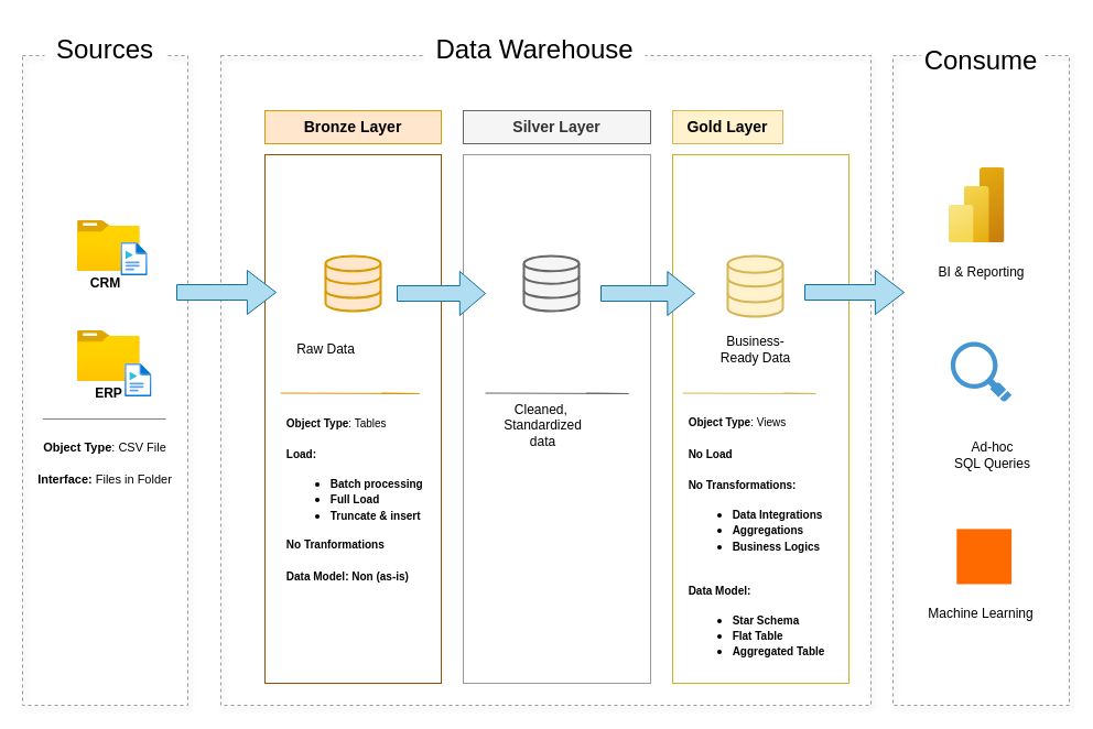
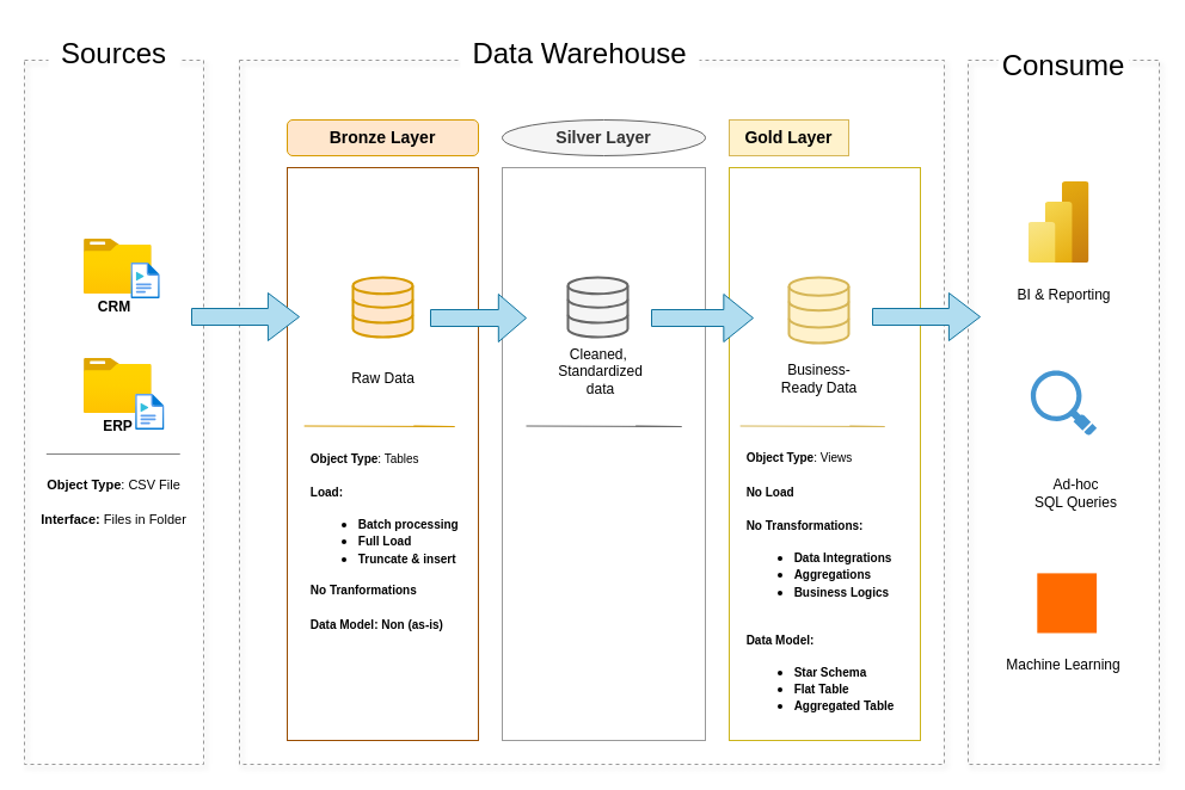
  <mxCell id="0" />
  <mxCell id="1" parent="0" />
  <mxCell id="2" value="" style="rounded=0;whiteSpace=wrap;html=1;fillColor=none;dashed=1;shadow=1;strokeColor=#999999;" vertex="1" parent="1"><mxGeometry x="20" y="50" width="150" height="590" as="geometry" /></mxCell>
  <mxCell id="3" value="&lt;font style=&quot;font-size: 24px;&quot;&gt;Sources&lt;/font&gt;" style="rounded=0;whiteSpace=wrap;html=1;dashed=1;dashPattern=1 4;strokeColor=none;" vertex="1" parent="1"><mxGeometry x="40" y="20" width="110" height="50" as="geometry" /></mxCell>
  <mxCell id="4" value="" style="rounded=0;whiteSpace=wrap;html=1;fillColor=none;dashed=1;shadow=1;strokeColor=#999999;" vertex="1" parent="1"><mxGeometry x="200" y="50" width="590" height="590" as="geometry" /></mxCell>
  <mxCell id="5" value="&lt;font style=&quot;font-size: 24px;&quot;&gt;Data Warehouse&lt;/font&gt;" style="rounded=0;whiteSpace=wrap;html=1;dashed=1;dashPattern=1 4;strokeColor=none;" vertex="1" parent="1"><mxGeometry x="385" y="20" width="200" height="50" as="geometry" /></mxCell>
  <mxCell id="6" value="" style="rounded=0;whiteSpace=wrap;html=1;fillColor=none;dashed=1;shadow=1;strokeColor=#999999;" vertex="1" parent="1"><mxGeometry x="810" y="50" width="160" height="590" as="geometry" /></mxCell>
  <mxCell id="7" value="&lt;font style=&quot;font-size: 24px;&quot;&gt;Consume&lt;/font&gt;" style="rounded=0;whiteSpace=wrap;html=1;dashed=1;dashPattern=1 4;strokeColor=none;" vertex="1" parent="1"><mxGeometry x="835" y="30" width="110" height="50" as="geometry" /></mxCell>
- <mxCell id="8" value="&lt;b&gt;&lt;font style=&quot;font-size: 14px;&quot;&gt;Bronze Layer&lt;/font&gt;&lt;/b&gt;" style="rounded=0;whiteSpace=wrap;html=1;fillColor=#ffe6cc;strokeColor=#d79b00;" vertex="1" parent="1"><mxGeometry x="240" y="100" width="160" height="30" as="geometry" /></mxCell>
+ <mxCell id="8" value="&lt;b&gt;&lt;font style=&quot;font-size: 14px;&quot;&gt;Bronze Layer&lt;/font&gt;&lt;/b&gt;" style="whiteSpace=wrap;html=1;fillColor=#ffe6cc;strokeColor=#d79b00;rounded=1;" vertex="1" parent="1"><mxGeometry x="240" y="100" width="160" height="30" as="geometry" /></mxCell>
  <mxCell id="9" value="&lt;b&gt;&lt;font style=&quot;font-size: 14px;&quot;&gt;Gold Layer&lt;/font&gt;&lt;/b&gt;" style="rounded=0;whiteSpace=wrap;html=1;fillColor=#fff2cc;strokeColor=#d6b656;" vertex="1" parent="1"><mxGeometry x="610" y="100" width="100" height="30" as="geometry" /></mxCell>
  <mxCell id="10" value="" style="rounded=0;whiteSpace=wrap;html=1;fillColor=none;strokeColor=#994C00;" vertex="1" parent="1"><mxGeometry x="240" y="140" width="160" height="480" as="geometry" /></mxCell>
- <mxCell id="11" value="&lt;b&gt;&lt;font style=&quot;font-size: 14px;&quot;&gt;Silver Layer&lt;/font&gt;&lt;/b&gt;" style="rounded=0;whiteSpace=wrap;html=1;fillColor=#f5f5f5;strokeColor=#666666;fontColor=#333333;" vertex="1" parent="1"><mxGeometry x="420" y="100" width="170" height="30" as="geometry" /></mxCell>
+ <mxCell id="11" value="&lt;b&gt;&lt;font style=&quot;font-size: 14px;&quot;&gt;Silver Layer&lt;/font&gt;&lt;/b&gt;" style="ellipse;whiteSpace=wrap;html=1;fillColor=#f5f5f5;strokeColor=#666666;fontColor=#333333;" vertex="1" parent="1"><mxGeometry x="420" y="100" width="170" height="30" as="geometry" /></mxCell>
  <mxCell id="12" value="" style="rounded=0;whiteSpace=wrap;html=1;fillColor=none;strokeColor=#999999;" vertex="1" parent="1"><mxGeometry x="420" y="140" width="170" height="480" as="geometry" /></mxCell>
  <mxCell id="13" value="" style="rounded=0;whiteSpace=wrap;html=1;fillColor=none;strokeColor=light-dark(#cbb41a, #6a6a6a);" vertex="1" parent="1"><mxGeometry x="610" y="140" width="160" height="480" as="geometry" /></mxCell>
  <mxCell id="14" value="" style="image;aspect=fixed;html=1;points=[];align=center;fontSize=12;image=img/lib/azure2/general/Folder_Blank.svg;" vertex="1" parent="1"><mxGeometry x="70" y="200" width="56.68" height="46" as="geometry" /></mxCell>
  <mxCell id="15" value="" style="image;aspect=fixed;html=1;points=[];align=center;fontSize=12;image=img/lib/azure2/general/Media_File.svg;" vertex="1" parent="1"><mxGeometry x="109.37" y="220" width="24.38" height="30" as="geometry" /></mxCell>
  <mxCell id="16" value="&lt;b&gt;CRM&lt;/b&gt;" style="rounded=0;whiteSpace=wrap;html=1;strokeColor=none;fillColor=none;" vertex="1" parent="1"><mxGeometry x="52.5" y="240" width="85" height="34" as="geometry" /></mxCell>
  <mxCell id="17" value="" style="image;aspect=fixed;html=1;points=[];align=center;fontSize=12;image=img/lib/azure2/general/Folder_Blank.svg;" vertex="1" parent="1"><mxGeometry x="70" y="300" width="56.68" height="46" as="geometry" /></mxCell>
  <mxCell id="18" value="" style="image;aspect=fixed;html=1;points=[];align=center;fontSize=12;image=img/lib/azure2/general/Media_File.svg;" vertex="1" parent="1"><mxGeometry x="113.12" y="330" width="24.38" height="30" as="geometry" /></mxCell>
  <mxCell id="19" value="&lt;b&gt;ERP&lt;/b&gt;" style="rounded=0;whiteSpace=wrap;html=1;strokeColor=none;fillColor=none;" vertex="1" parent="1"><mxGeometry x="55.84" y="340" width="85" height="34" as="geometry" /></mxCell>
  <mxCell id="20" value="" style="endArrow=none;html=1;rounded=0;fillColor=#f5f5f5;strokeColor=#808080;" edge="1" parent="1"><mxGeometry width="50" height="50" relative="1" as="geometry"><mxPoint x="38.34" y="380" as="sourcePoint" /><mxPoint x="130" y="380" as="targetPoint" /><Array as="points"><mxPoint x="150" y="380" /></Array></mxGeometry></mxCell>
  <mxCell id="21" value="&lt;font style=&quot;font-size: 11px;&quot;&gt;&lt;b&gt;Object Type&lt;/b&gt;: CSV File&lt;/font&gt;&lt;div&gt;&lt;font style=&quot;font-size: 11px;&quot;&gt;&lt;br&gt;&lt;/font&gt;&lt;/div&gt;&lt;div&gt;&lt;font style=&quot;font-size: 11px;&quot;&gt;&lt;b&gt;Interface:&lt;/b&gt; Files in Folder&lt;/font&gt;&lt;/div&gt;" style="rounded=0;whiteSpace=wrap;html=1;fillColor=none;dashed=1;shadow=1;strokeColor=none;" vertex="1" parent="1"><mxGeometry x="31.87" y="400" width="126.25" height="40" as="geometry" /></mxCell>
  <mxCell id="22" value="" style="html=1;verticalLabelPosition=bottom;align=center;labelBackgroundColor=#ffffff;verticalAlign=top;strokeWidth=2;strokeColor=#d79b00;shadow=0;dashed=0;shape=mxgraph.ios7.icons.data;fillColor=#ffe6cc;" vertex="1" parent="1"><mxGeometry x="295" y="232" width="50" height="50" as="geometry" /></mxCell>
  <mxCell id="23" value="" style="html=1;verticalLabelPosition=bottom;align=center;labelBackgroundColor=#ffffff;verticalAlign=top;strokeWidth=2;strokeColor=#666666;shadow=0;dashed=0;shape=mxgraph.ios7.icons.data;fillColor=#f5f5f5;fontColor=#333333;" vertex="1" parent="1"><mxGeometry x="475" y="232" width="50" height="50" as="geometry" /></mxCell>
  <mxCell id="24" value="" style="html=1;verticalLabelPosition=bottom;align=center;labelBackgroundColor=#ffffff;verticalAlign=top;strokeWidth=2;strokeColor=#d6b656;shadow=0;dashed=0;shape=mxgraph.ios7.icons.data;fillColor=#fff2cc;" vertex="1" parent="1"><mxGeometry x="660" y="232" width="50" height="55" as="geometry" /></mxCell>
  <mxCell id="25" value="" style="shape=singleArrow;whiteSpace=wrap;html=1;fillColor=#b1ddf0;strokeColor=#10739e;arrowWidth=0.35;arrowSize=0.29;" vertex="1" parent="1"><mxGeometry x="160" y="245" width="90" height="40" as="geometry" /></mxCell>
  <mxCell id="26" value="" style="shape=singleArrow;whiteSpace=wrap;html=1;fillColor=#b1ddf0;strokeColor=#10739e;arrowWidth=0.35;arrowSize=0.29;" vertex="1" parent="1"><mxGeometry x="360" y="246" width="80" height="40" as="geometry" /></mxCell>
  <mxCell id="27" value="" style="shape=singleArrow;whiteSpace=wrap;html=1;fillColor=#b1ddf0;strokeColor=#10739e;arrowWidth=0.35;arrowSize=0.29;" vertex="1" parent="1"><mxGeometry x="545" y="246" width="85" height="40" as="geometry" /></mxCell>
  <mxCell id="28" value="" style="shape=singleArrow;whiteSpace=wrap;html=1;fillColor=#b1ddf0;strokeColor=#10739e;arrowWidth=0.35;arrowSize=0.29;" vertex="1" parent="1"><mxGeometry x="730" y="245" width="90" height="40" as="geometry" /></mxCell>
- <mxCell id="29" value="Raw Data" style="rounded=0;whiteSpace=wrap;html=1;strokeColor=none;fillColor=none;" vertex="1" parent="1"><mxGeometry x="252.5" y="300" width="85" height="34" as="geometry" /></mxCell>
- <mxCell id="30" value="Cleaned,&amp;nbsp;&lt;div&gt;Standardized data&lt;/div&gt;" style="rounded=0;whiteSpace=wrap;html=1;strokeColor=none;fillColor=none;align=center;" vertex="1" parent="1"><mxGeometry x="450" y="361" width="85" height="50" as="geometry" /></mxCell>
+ <mxCell id="29" value="Raw Data" style="rounded=0;whiteSpace=wrap;html=1;strokeColor=none;fillColor=none;" vertex="1" parent="1"><mxGeometry x="277.5" y="300" width="85" height="34" as="geometry" /></mxCell>
+ <mxCell id="30" value="Cleaned,&amp;nbsp;&lt;div&gt;Standardized data&lt;/div&gt;" style="rounded=0;whiteSpace=wrap;html=1;strokeColor=none;fillColor=none;align=center;" vertex="1" parent="1"><mxGeometry x="460" y="286" width="85" height="50" as="geometry" /></mxCell>
  <mxCell id="31" value="Business-Ready Data" style="rounded=0;whiteSpace=wrap;html=1;strokeColor=none;fillColor=none;" vertex="1" parent="1"><mxGeometry x="642.5" y="300" width="85" height="34" as="geometry" /></mxCell>
  <mxCell id="32" value="" style="endArrow=none;html=1;rounded=0;fillColor=#ffe6cc;strokeColor=#d79b00;" edge="1" parent="1"><mxGeometry width="50" height="50" relative="1" as="geometry"><mxPoint x="254.17" y="356.5" as="sourcePoint" /><mxPoint x="345.83" y="356.5" as="targetPoint" /><Array as="points"><mxPoint x="380" y="357" /></Array></mxGeometry></mxCell>
  <mxCell id="33" value="" style="endArrow=none;html=1;rounded=0;fillColor=#f5f5f5;strokeColor=#666666;" edge="1" parent="1"><mxGeometry width="50" height="50" relative="1" as="geometry"><mxPoint x="440" y="356.5" as="sourcePoint" /><mxPoint x="531.66" y="356.5" as="targetPoint" /><Array as="points"><mxPoint x="570" y="357" /></Array></mxGeometry></mxCell>
  <mxCell id="34" value="" style="endArrow=none;html=1;rounded=0;fillColor=#fff2cc;strokeColor=#d6b656;" edge="1" parent="1"><mxGeometry width="50" height="50" relative="1" as="geometry"><mxPoint x="619.17" y="356.5" as="sourcePoint" /><mxPoint x="710.83" y="356.5" as="targetPoint" /><Array as="points"><mxPoint x="740" y="357" /></Array></mxGeometry></mxCell>
  <mxCell id="35" value="&lt;div style=&quot;text-align: left;&quot;&gt;&lt;font style=&quot;font-size: 10px;&quot;&gt;&lt;b style=&quot;background-color: transparent; color: light-dark(rgb(0, 0, 0), rgb(255, 255, 255));&quot;&gt;Object Type&lt;/b&gt;&lt;span style=&quot;background-color: transparent; color: light-dark(rgb(0, 0, 0), rgb(255, 255, 255));&quot;&gt;: Tables&lt;/span&gt;&lt;/font&gt;&lt;/div&gt;&lt;div style=&quot;text-align: left;&quot;&gt;&lt;b style=&quot;background-color: transparent; color: light-dark(rgb(0, 0, 0), rgb(255, 255, 255));&quot;&gt;&lt;font style=&quot;font-size: 10px;&quot;&gt;&lt;br&gt;&lt;/font&gt;&lt;/b&gt;&lt;/div&gt;&lt;div style=&quot;text-align: left;&quot;&gt;&lt;b style=&quot;background-color: transparent; color: light-dark(rgb(0, 0, 0), rgb(255, 255, 255));&quot;&gt;&lt;font style=&quot;font-size: 10px;&quot;&gt;Load:&amp;nbsp;&lt;/font&gt;&lt;/b&gt;&lt;/div&gt;&lt;div style=&quot;text-align: left;&quot;&gt;&lt;ul&gt;&lt;li&gt;&lt;b style=&quot;background-color: transparent; color: light-dark(rgb(0, 0, 0), rgb(255, 255, 255));&quot;&gt;&lt;font style=&quot;font-size: 10px;&quot;&gt;Batch processing&lt;/font&gt;&lt;/b&gt;&lt;/li&gt;&lt;li&gt;&lt;b style=&quot;background-color: transparent; color: light-dark(rgb(0, 0, 0), rgb(255, 255, 255));&quot;&gt;&lt;font style=&quot;font-size: 10px;&quot;&gt;Full Load&amp;nbsp;&lt;/font&gt;&lt;/b&gt;&lt;/li&gt;&lt;li&gt;&lt;b style=&quot;background-color: transparent; color: light-dark(rgb(0, 0, 0), rgb(255, 255, 255));&quot;&gt;&lt;font style=&quot;font-size: 10px;&quot;&gt;Truncate &amp;amp; insert&lt;/font&gt;&lt;/b&gt;&lt;/li&gt;&lt;/ul&gt;&lt;b style=&quot;background-color: transparent; color: light-dark(rgb(0, 0, 0), rgb(255, 255, 255));&quot;&gt;&lt;font style=&quot;font-size: 10px;&quot;&gt;No Tranformations&lt;/font&gt;&lt;/b&gt;&lt;/div&gt;&lt;div style=&quot;text-align: left;&quot;&gt;&lt;b style=&quot;background-color: transparent; color: light-dark(rgb(0, 0, 0), rgb(255, 255, 255));&quot;&gt;&lt;br&gt;&lt;/b&gt;&lt;/div&gt;&lt;div style=&quot;text-align: left;&quot;&gt;&lt;b style=&quot;background-color: transparent; color: light-dark(rgb(0, 0, 0), rgb(255, 255, 255));&quot;&gt;&lt;font style=&quot;font-size: 10px;&quot;&gt;Data Model: Non (as-is)&lt;span style=&quot;white-space: pre;&quot;&gt;&#09;&lt;/span&gt;&lt;/font&gt;&lt;/b&gt;&lt;/div&gt;&lt;div style=&quot;text-align: left;&quot;&gt;&lt;span style=&quot;font-size: 11px;&quot;&gt;&lt;b&gt;&lt;br&gt;&lt;/b&gt;&lt;/span&gt;&lt;/div&gt;" style="rounded=0;whiteSpace=wrap;html=1;fillColor=none;dashed=1;shadow=1;strokeColor=none;" vertex="1" parent="1"><mxGeometry x="250" y="420" width="153.12" height="80" as="geometry" /></mxCell>
  <mxCell id="36" value="&lt;div style=&quot;text-align: left;&quot;&gt;&lt;font style=&quot;font-size: 10px;&quot;&gt;&lt;b style=&quot;background-color: transparent; color: light-dark(rgb(0, 0, 0), rgb(255, 255, 255));&quot;&gt;Object Type&lt;/b&gt;&lt;span style=&quot;background-color: transparent; color: light-dark(rgb(0, 0, 0), rgb(255, 255, 255));&quot;&gt;: Views&lt;/span&gt;&lt;/font&gt;&lt;/div&gt;&lt;div style=&quot;text-align: left;&quot;&gt;&lt;b style=&quot;background-color: transparent; color: light-dark(rgb(0, 0, 0), rgb(255, 255, 255));&quot;&gt;&lt;font style=&quot;font-size: 10px;&quot;&gt;&lt;br&gt;&lt;/font&gt;&lt;/b&gt;&lt;/div&gt;&lt;div style=&quot;text-align: left;&quot;&gt;&lt;span style=&quot;font-size: 10px;&quot;&gt;&lt;b&gt;No Load&lt;/b&gt;&lt;/span&gt;&lt;/div&gt;&lt;div style=&quot;text-align: left;&quot;&gt;&lt;span style=&quot;font-size: 10px;&quot;&gt;&lt;b&gt;&lt;br&gt;&lt;/b&gt;&lt;/span&gt;&lt;/div&gt;&lt;div style=&quot;text-align: left;&quot;&gt;&lt;b style=&quot;background-color: transparent; color: light-dark(rgb(0, 0, 0), rgb(255, 255, 255));&quot;&gt;&lt;font style=&quot;font-size: 10px;&quot;&gt;No Transformations:&lt;/font&gt;&lt;/b&gt;&lt;/div&gt;&lt;div style=&quot;text-align: left;&quot;&gt;&lt;ul&gt;&lt;li&gt;&lt;b style=&quot;background-color: transparent; color: light-dark(rgb(0, 0, 0), rgb(255, 255, 255));&quot;&gt;&lt;font style=&quot;font-size: 10px;&quot;&gt;Data Integrations&lt;/font&gt;&lt;/b&gt;&lt;/li&gt;&lt;li&gt;&lt;b style=&quot;background-color: transparent; color: light-dark(rgb(0, 0, 0), rgb(255, 255, 255));&quot;&gt;&lt;font style=&quot;font-size: 10px;&quot;&gt;Aggregations&lt;/font&gt;&lt;/b&gt;&lt;/li&gt;&lt;li&gt;&lt;b style=&quot;background-color: transparent; color: light-dark(rgb(0, 0, 0), rgb(255, 255, 255));&quot;&gt;&lt;font style=&quot;font-size: 10px;&quot;&gt;Business Logics&lt;/font&gt;&lt;/b&gt;&lt;/li&gt;&lt;/ul&gt;&lt;/div&gt;&lt;div style=&quot;text-align: left;&quot;&gt;&lt;b style=&quot;background-color: transparent; color: light-dark(rgb(0, 0, 0), rgb(255, 255, 255));&quot;&gt;&lt;br&gt;&lt;/b&gt;&lt;/div&gt;&lt;div style=&quot;text-align: left;&quot;&gt;&lt;b style=&quot;background-color: transparent; color: light-dark(rgb(0, 0, 0), rgb(255, 255, 255));&quot;&gt;&lt;font style=&quot;font-size: 10px;&quot;&gt;Data Model:&amp;nbsp;&lt;/font&gt;&lt;/b&gt;&lt;/div&gt;&lt;div style=&quot;text-align: left;&quot;&gt;&lt;ul&gt;&lt;li&gt;&lt;span style=&quot;font-size: 10px;&quot;&gt;&lt;b&gt;Star Schema&lt;/b&gt;&lt;/span&gt;&lt;/li&gt;&lt;li&gt;&lt;span style=&quot;font-size: 10px;&quot;&gt;&lt;b&gt;Flat Table&lt;/b&gt;&lt;/span&gt;&lt;/li&gt;&lt;li&gt;&lt;span style=&quot;font-size: 10px;&quot;&gt;&lt;b&gt;Aggregated Table&lt;/b&gt;&lt;/span&gt;&lt;/li&gt;&lt;/ul&gt;&lt;/div&gt;&lt;div style=&quot;text-align: left;&quot;&gt;&lt;span style=&quot;font-size: 11px;&quot;&gt;&lt;b&gt;&lt;br&gt;&lt;/b&gt;&lt;/span&gt;&lt;/div&gt;" style="rounded=0;whiteSpace=wrap;html=1;fillColor=none;dashed=1;shadow=1;strokeColor=none;" vertex="1" parent="1"><mxGeometry x="610" y="460" width="153.12" height="80" as="geometry" /></mxCell>
  <mxCell id="37" value="" style="image;aspect=fixed;html=1;points=[];align=center;fontSize=12;image=img/lib/azure2/analytics/Power_BI_Embedded.svg;" vertex="1" parent="1"><mxGeometry x="860.6" y="152" width="51" height="68" as="geometry" /></mxCell>
  <mxCell id="38" value="BI &amp;amp; Reporting" style="rounded=0;whiteSpace=wrap;html=1;strokeColor=none;fillColor=none;" vertex="1" parent="1"><mxGeometry x="847.5" y="230" width="85" height="34" as="geometry" /></mxCell>
  <mxCell id="39" value="" style="shadow=0;dashed=0;html=1;strokeColor=none;fillColor=#4495D1;labelPosition=center;verticalLabelPosition=bottom;verticalAlign=top;align=center;outlineConnect=0;shape=mxgraph.veeam.magnifying_glass;pointerEvents=1;" vertex="1" parent="1"><mxGeometry x="862.4" y="310" width="55.2" height="54.4" as="geometry" /></mxCell>
  <mxCell id="40" value="Ad-hoc&lt;br&gt;SQL Queries" style="rounded=0;whiteSpace=wrap;html=1;strokeColor=none;fillColor=none;" vertex="1" parent="1"><mxGeometry x="857.5" y="396" width="85" height="34" as="geometry" /></mxCell>
  <mxCell id="41" value="" style="points=[];aspect=fixed;html=1;align=center;shadow=0;dashed=0;fillColor=#FF6A00;strokeColor=none;shape=mxgraph.alibaba_cloud.machine_learning;" vertex="1" parent="1"><mxGeometry x="867.8" y="479.9" width="49.8" height="50.1" as="geometry" /></mxCell>
  <mxCell id="42" value="Machine Learning" style="rounded=0;whiteSpace=wrap;html=1;strokeColor=none;fillColor=none;" vertex="1" parent="1"><mxGeometry x="838.9" y="540" width="102.2" height="34" as="geometry" /></mxCell>
